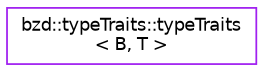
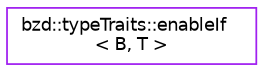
  digraph {
    rankdir=LR
-   n1 [color=purple fillcolor=white fontname=Helvetica fontsize=10 height=0.2 label="bzd::typeTraits::typeTraits\l\< B, T \>" shape=record style=filled width=0.4]
+   n1 [color=purple fillcolor=white fontname=Helvetica fontsize=10 height=0.2 label="bzd::typeTraits::enableIf\l\< B, T \>" shape=record style=filled width=0.4]
  }
